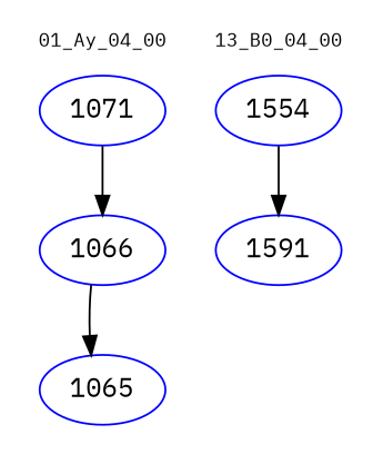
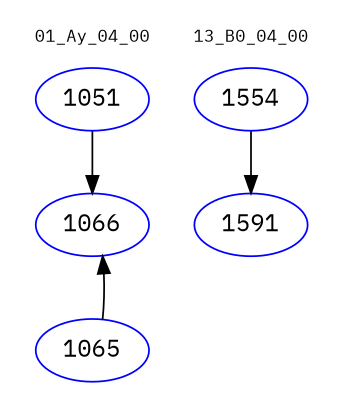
  digraph {
    fontname="IBM Plex Mono"
    node [color=blue fontname="IBM Plex Mono"]
    edge [color=black fontname="IBM Plex Mono"]
-   n1 [label=1071]
+   n1 [label=1051]
    n2 [label=1066]
    n3 [label=1065]
    n4 [label=1554]
    n5 [label=1591]
    subgraph cluster_1 {
      color=white
      fontsize=10
      label="01_Ay_04_00"
      n1
      n2
      n3
    }
    subgraph cluster_2 {
      color=white
      fontsize=10
      label="13_B0_04_00"
      n4
      n5
    }
    n1 -> n2
-   n2 -> n3
+   n3 -> n2
    n4 -> n5
  }
